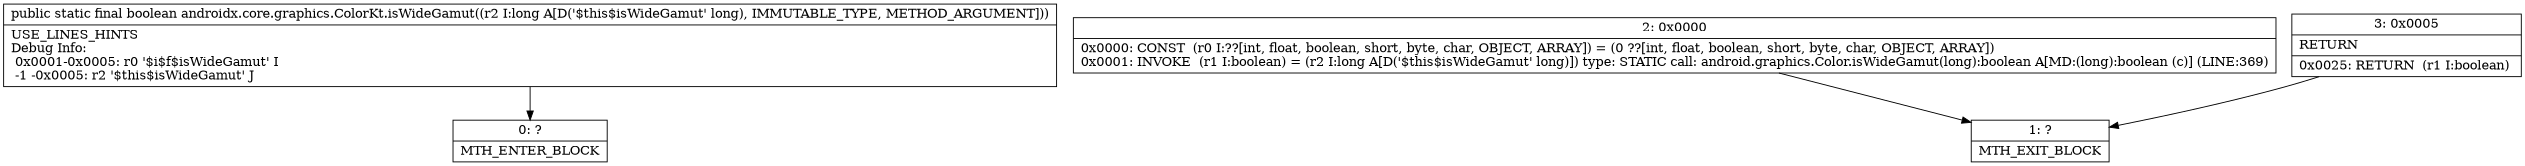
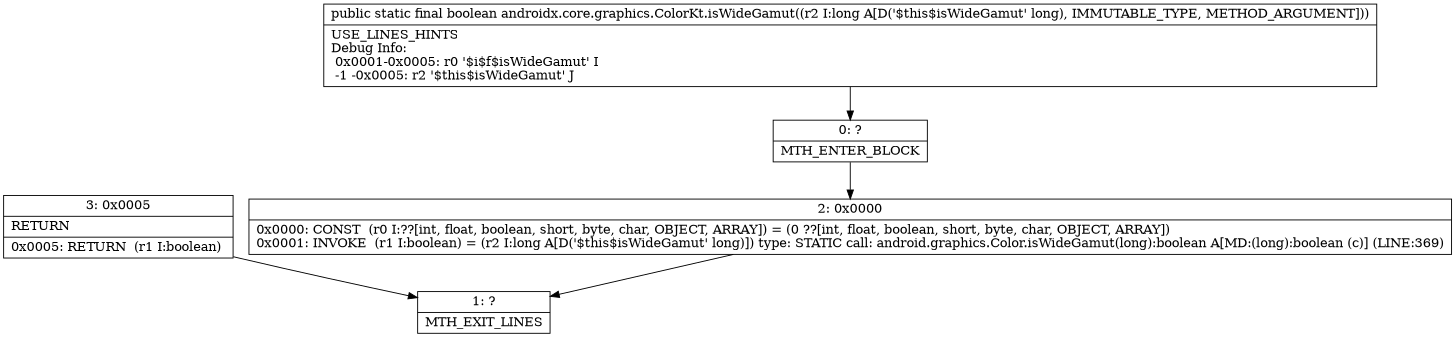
  digraph {
    node [shape=record]
    n1 [label="{0\:\ ?|MTH_ENTER_BLOCK\l}"]
    n2 [label="{2\:\ 0x0000|0x0000: CONST  (r0 I:??[int, float, boolean, short, byte, char, OBJECT, ARRAY]) = (0 ??[int, float, boolean, short, byte, char, OBJECT, ARRAY]) \l0x0001: INVOKE  (r1 I:boolean) = (r2 I:long A[D('$this$isWideGamut' long)]) type: STATIC call: android.graphics.Color.isWideGamut(long):boolean A[MD:(long):boolean (c)] (LINE:369)\l}"]
-   n3 [label="{1\:\ ?|MTH_EXIT_BLOCK\l}"]
-   n4 [label="{3\:\ 0x0005|RETURN\l|0x0025: RETURN  (r1 I:boolean) \l}"]
+   n3 [label="{1\:\ ?|MTH_EXIT_LINES\l}"]
+   n4 [label="{3\:\ 0x0005|RETURN\l|0x0005: RETURN  (r1 I:boolean) \l}"]
    n5 [label="{public static final boolean androidx.core.graphics.ColorKt.isWideGamut((r2 I:long A[D('$this$isWideGamut' long), IMMUTABLE_TYPE, METHOD_ARGUMENT]))  | USE_LINES_HINTS\lDebug Info:\l  0x0001\-0x0005: r0 '$i$f$isWideGamut' I\l  \-1 \-0x0005: r2 '$this$isWideGamut' J\l}"]
+   n1 -> n2
    n2 -> n3
    n4 -> n3
    n5 -> n1
  }
